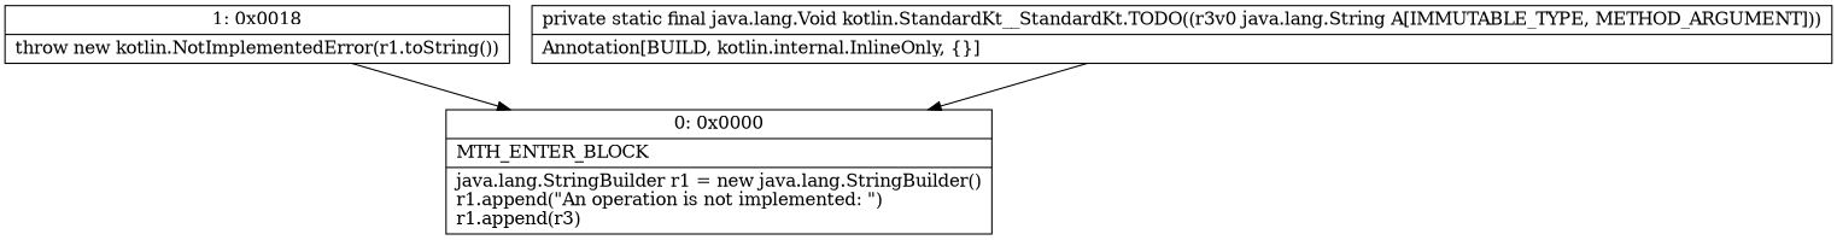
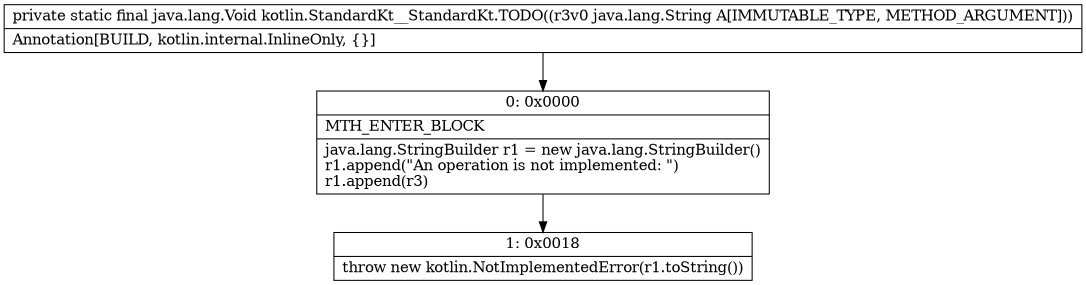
  digraph {
    node [shape=record]
    n1 [label="{0\:\ 0x0000|MTH_ENTER_BLOCK\l|java.lang.StringBuilder r1 = new java.lang.StringBuilder()\lr1.append(\"An operation is not implemented: \")\lr1.append(r3)\l}"]
    n2 [label="{1\:\ 0x0018|throw new kotlin.NotImplementedError(r1.toString())\l}"]
    n3 [label="{private static final java.lang.Void kotlin.StandardKt__StandardKt.TODO((r3v0 java.lang.String A[IMMUTABLE_TYPE, METHOD_ARGUMENT]))  | Annotation[BUILD, kotlin.internal.InlineOnly, \{\}]\l}"]
-   n2 -> n1
+   n1 -> n2
    n3 -> n1
  }
